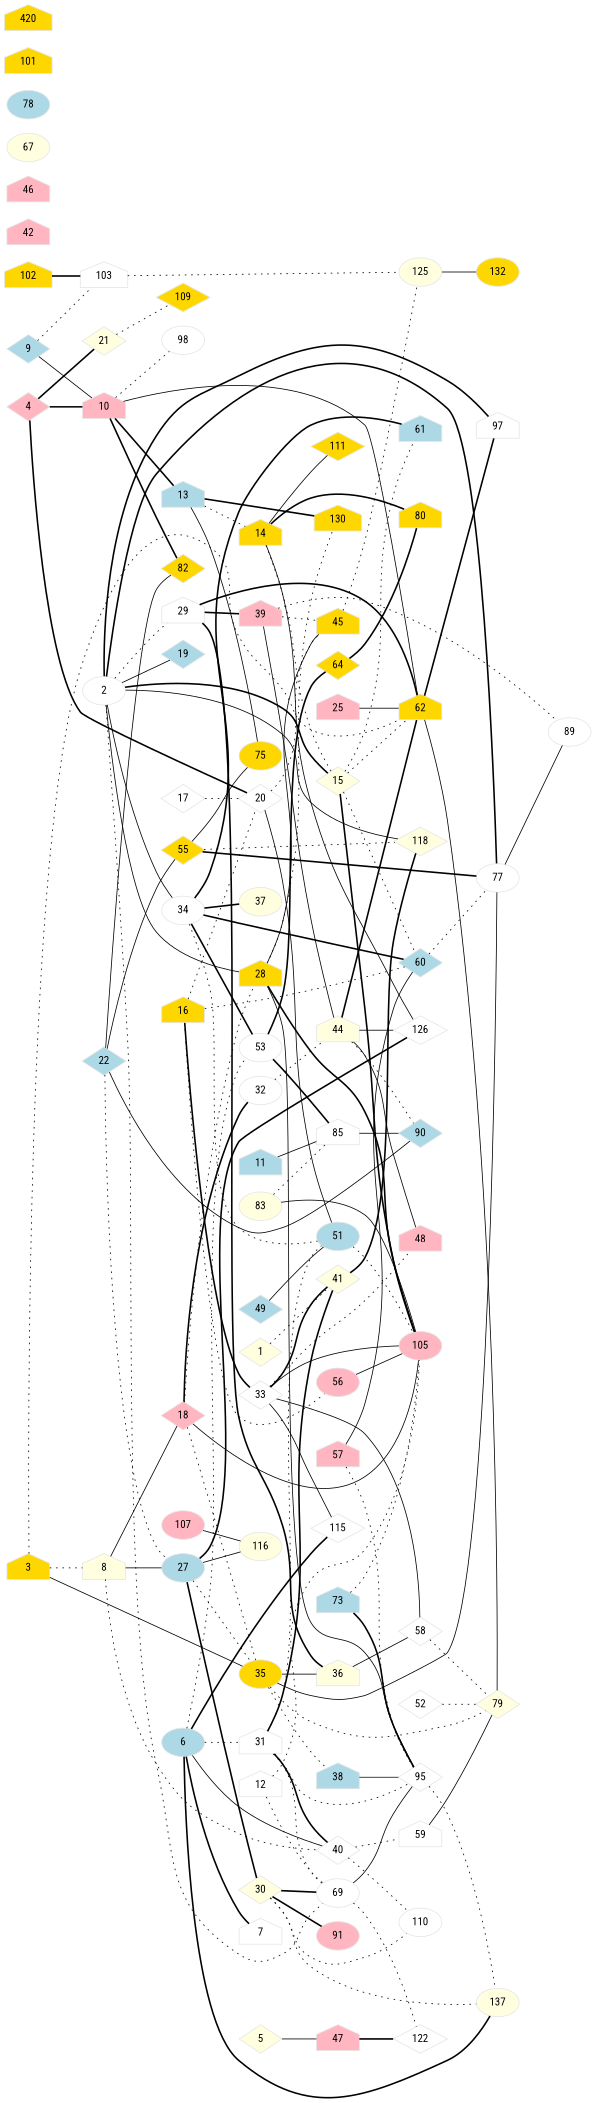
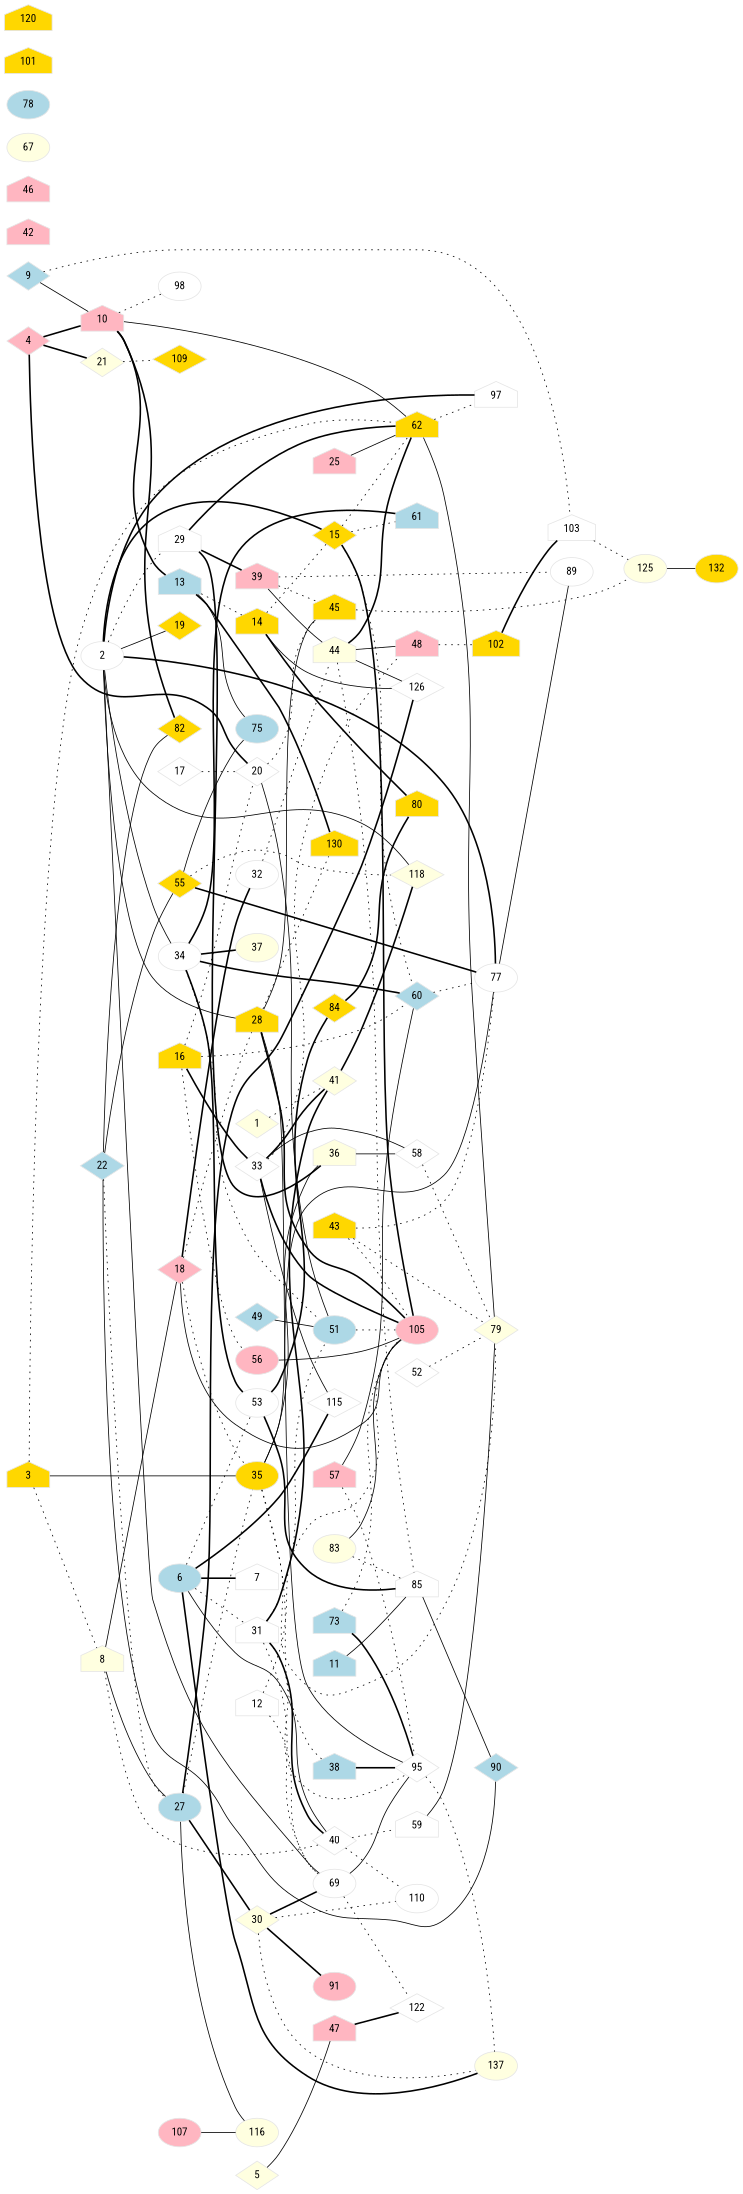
  graph {
    fontname="Roboto Condensed"
    rankdir=LR
    node [color=gray90 fillcolor=white fontname="Roboto Condensed" shape=house style=filled]
    edge [fontname="Roboto Condensed" style=dotted]
    1 [fillcolor=lightyellow shape=diamond]
    41 [fillcolor=lightyellow shape=diamond]
    118 [fillcolor=lightyellow shape=diamond super="+134"]
    2 [shape=ellipse super="+123"]
-   15 [fillcolor=lightyellow shape=diamond super="+135"]
-   19 [fillcolor=lightblue shape=diamond]
+   15 [fillcolor=gold shape=diamond super="+135"]
+   19 [fillcolor=gold shape=diamond]
    28 [fillcolor=gold super="+124"]
    29 [super="+63"]
    34 [shape=ellipse super="+54"]
    69 [shape=ellipse super="+100"]
    77 [shape=ellipse super="+106"]
    97
    62 [fillcolor=gold super="+72"]
    105 [fillcolor=lightpink shape=ellipse super="+119"]
    60 [fillcolor=lightblue shape=diamond super="+65"]
    61 [fillcolor=lightblue]
    130 [fillcolor=gold]
    45 [fillcolor=gold]
    95 [shape=diamond super="+96"]
    36 [fillcolor=lightyellow super="+99"]
    39 [fillcolor=lightpink super="+121"]
    53 [shape=ellipse super="+71"]
    51 [fillcolor=lightblue shape=ellipse]
    37 [fillcolor=lightyellow shape=ellipse]
    122 [shape=diamond]
    89 [shape=ellipse]
    3 [fillcolor=gold super="+81"]
    8 [fillcolor=lightyellow super="+23"]
    35 [fillcolor=gold shape=ellipse super="+133"]
    40 [shape=diamond super="+84"]
    18 [fillcolor=lightpink shape=diamond super="+131"]
    27 [fillcolor=lightblue shape=ellipse super="+92"]
    38 [fillcolor=lightblue super="+68"]
    79 [fillcolor=lightyellow shape=diamond super="+104"]
    4 [fillcolor=lightpink shape=diamond super="+26"]
    10 [fillcolor=lightpink super="+24"]
    20 [shape=diamond super="+129"]
    21 [fillcolor=lightyellow shape=diamond]
    13 [fillcolor=lightblue]
    82 [fillcolor=gold shape=diamond]
    98 [shape=ellipse super="+112"]
    109 [fillcolor=gold shape=diamond]
    5 [fillcolor=lightyellow shape=diamond super="+76"]
    47 [fillcolor=lightpink]
    6 [fillcolor=lightblue shape=ellipse super="+50"]
    7 [super="+94"]
    31 [super="+114"]
    115 [shape=diamond]
    137 [fillcolor=lightyellow shape=ellipse]
    110 [shape=ellipse super="+117"]
    59
    85 [super="+136"]
-   64 [fillcolor=gold shape=diamond super="+87"]
+   64 [fillcolor=gold shape=diamond super="+87" label=84]
    32 [shape=ellipse]
    126 [shape=diamond]
    30 [fillcolor=lightyellow shape=diamond]
    116 [fillcolor=lightyellow shape=ellipse]
    9 [fillcolor=lightblue shape=diamond]
    103
    125 [fillcolor=lightyellow shape=ellipse]
    14 [fillcolor=gold super="+128"]
-   75 [fillcolor=gold shape=ellipse]
+   75 [fillcolor=lightblue shape=ellipse]
    90 [fillcolor=lightblue shape=diamond]
    11 [fillcolor=lightblue]
    12
    80 [fillcolor=gold super="+88"]
-   111 [fillcolor=gold shape=diamond]
    16 [fillcolor=gold super="+74"]
    33 [shape=diamond super="+66"]
    56 [fillcolor=lightpink shape=ellipse]
    48 [fillcolor=lightpink]
    58 [shape=diamond]
    17 [shape=diamond]
    44 [fillcolor=lightyellow super="+86"]
    22 [fillcolor=lightblue shape=diamond super="+70"]
    55 [fillcolor=gold shape=diamond]
    25 [fillcolor=lightpink]
    91 [fillcolor=lightpink shape=ellipse super="+127"]
    102 [fillcolor=gold]
    42 [fillcolor=lightpink]
+   43 [fillcolor=gold super="+113"]
    132 [fillcolor=gold shape=ellipse]
    46 [fillcolor=lightpink]
    49 [fillcolor=lightblue shape=diamond]
    52 [shape=diamond]
    57 [fillcolor=lightpink]
    67 [fillcolor=lightyellow shape=ellipse]
    73 [fillcolor=lightblue super="+108"]
    78 [fillcolor=lightblue shape=ellipse]
    83 [fillcolor=lightyellow shape=ellipse super="+93"]
    101 [fillcolor=gold]
    107 [fillcolor=lightpink shape=ellipse]
-   120 [fillcolor=gold label=420]
+   120 [fillcolor=gold]
    1 -- 41
    41 -- 118 [style=bold]
    2 -- 118 [style=solid]
    2 -- 15 [style=bold]
    2 -- 19 [style=solid]
    2 -- 28 [style=solid]
    2 -- 29
    2 -- 34 [style=solid]
-   2 -- 69
+   2 -- 69 [style=solid]
    2 -- 77 [style=bold]
    2 -- 97 [style=bold]
    15 -- 62
    15 -- 105 [style=bold]
    15 -- 60
    15 -- 61
    28 -- 105 [style=bold]
    28 -- 130
    28 -- 45 [style=solid]
    28 -- 95 [style=solid]
    29 -- 62 [style=bold]
    29 -- 36 [style=bold]
    29 -- 39 [style=bold]
    34 -- 60 [style=bold]
    34 -- 61 [style=bold]
    34 -- 53 [style=bold]
    34 -- 51
    34 -- 37 [style=bold]
    69 -- 95 [style=solid]
    69 -- 122
    77 -- 89 [style=solid]
-   62 -- 97 [style=bold]
+   62 -- 97
    62 -- 79 [style=solid]
    60 -- 77
    45 -- 125
    95 -- 137
    36 -- 58 [style=solid]
    39 -- 45
    39 -- 89
    39 -- 44 [style=solid]
    53 -- 85 [style=bold]
    53 -- 64 [style=bold]
    51 -- 105
    3 -- 62
    3 -- 8
    3 -- 35 [style=solid]
    8 -- 40
    8 -- 18 [style=solid]
    8 -- 27 [style=solid]
    35 -- 77 [style=solid]
    35 -- 36 [style=solid]
    35 -- 38
    35 -- 79
    40 -- 110
    40 -- 59
    18 -- 28
    18 -- 105 [style=solid]
    18 -- 35
    18 -- 32 [style=bold weight=2]
    27 -- 35
    27 -- 126 [style=bold]
    27 -- 30 [style=bold]
    27 -- 116 [style=solid]
-   38 -- 95 [style=solid]
+   38 -- 95 [style=bold]
    4 -- 10 [style=bold weight=2]
    4 -- 20 [style=bold]
    4 -- 21 [style=bold]
    10 -- 62 [style=solid weight=2]
    10 -- 13 [style=bold weight=2]
    10 -- 82 [style=bold]
    10 -- 98
    20 -- 45
    20 -- 51 [style=solid]
    21 -- 109
    13 -- 130 [style=bold]
    13 -- 14
    13 -- 75 [style=solid]
    5 -- 47 [style=solid]
    47 -- 122 [style=bold]
    6 -- 53 [weight=2]
    6 -- 40 [style=solid]
    6 -- 7 [style=bold]
    6 -- 31
    6 -- 115 [style=bold]
    6 -- 137 [style=bold]
    31 -- 41 [style=bold]
    31 -- 69
    31 -- 95
    31 -- 51
    31 -- 40 [style=bold weight=2]
    59 -- 79 [style=solid]
    85 -- 90 [style=solid]
    64 -- 80 [style=bold]
    32 -- 44
    30 -- 69 [style=bold]
    30 -- 137
    30 -- 110
    30 -- 91 [style=bold]
    9 -- 10 [style=solid]
    9 -- 103
    103 -- 125
    125 -- 132 [style=solid]
    14 -- 15
    14 -- 126 [style=solid]
    14 -- 80 [style=bold]
-   14 -- 111 [style=solid]
    11 -- 85 [style=solid]
    12 -- 69
    12 -- 105
    16 -- 60
    16 -- 20 [weight=2]
    16 -- 33 [style=bold]
    16 -- 56
    33 -- 41 [style=bold]
-   33 -- 105 [style=solid]
+   33 -- 105 [style=bold]
    33 -- 115 [style=solid]
    33 -- 48
    33 -- 58 [style=solid]
    56 -- 105 [style=solid]
+   48 -- 102
    58 -- 79
    17 -- 20
    44 -- 62 [style=bold]
    44 -- 126 [style=solid]
-   44 -- 90
+   44 -- 85
    44 -- 48 [style=solid]
    22 -- 27
    22 -- 82 [style=solid]
    22 -- 90 [style=solid]
    22 -- 55 [style=solid]
    55 -- 118
    55 -- 77 [style=bold]
    55 -- 75 [style=solid]
    25 -- 62 [style=solid]
    102 -- 103 [style=bold]
+   43 -- 77
+   43 -- 105
+   43 -- 79
    49 -- 51 [style=solid]
    52 -- 79
    57 -- 60 [style=solid weight=2]
    57 -- 95
    73 -- 105
    73 -- 95 [style=bold]
    83 -- 105 [style=solid]
    83 -- 85
    107 -- 116 [style=solid]
  }
